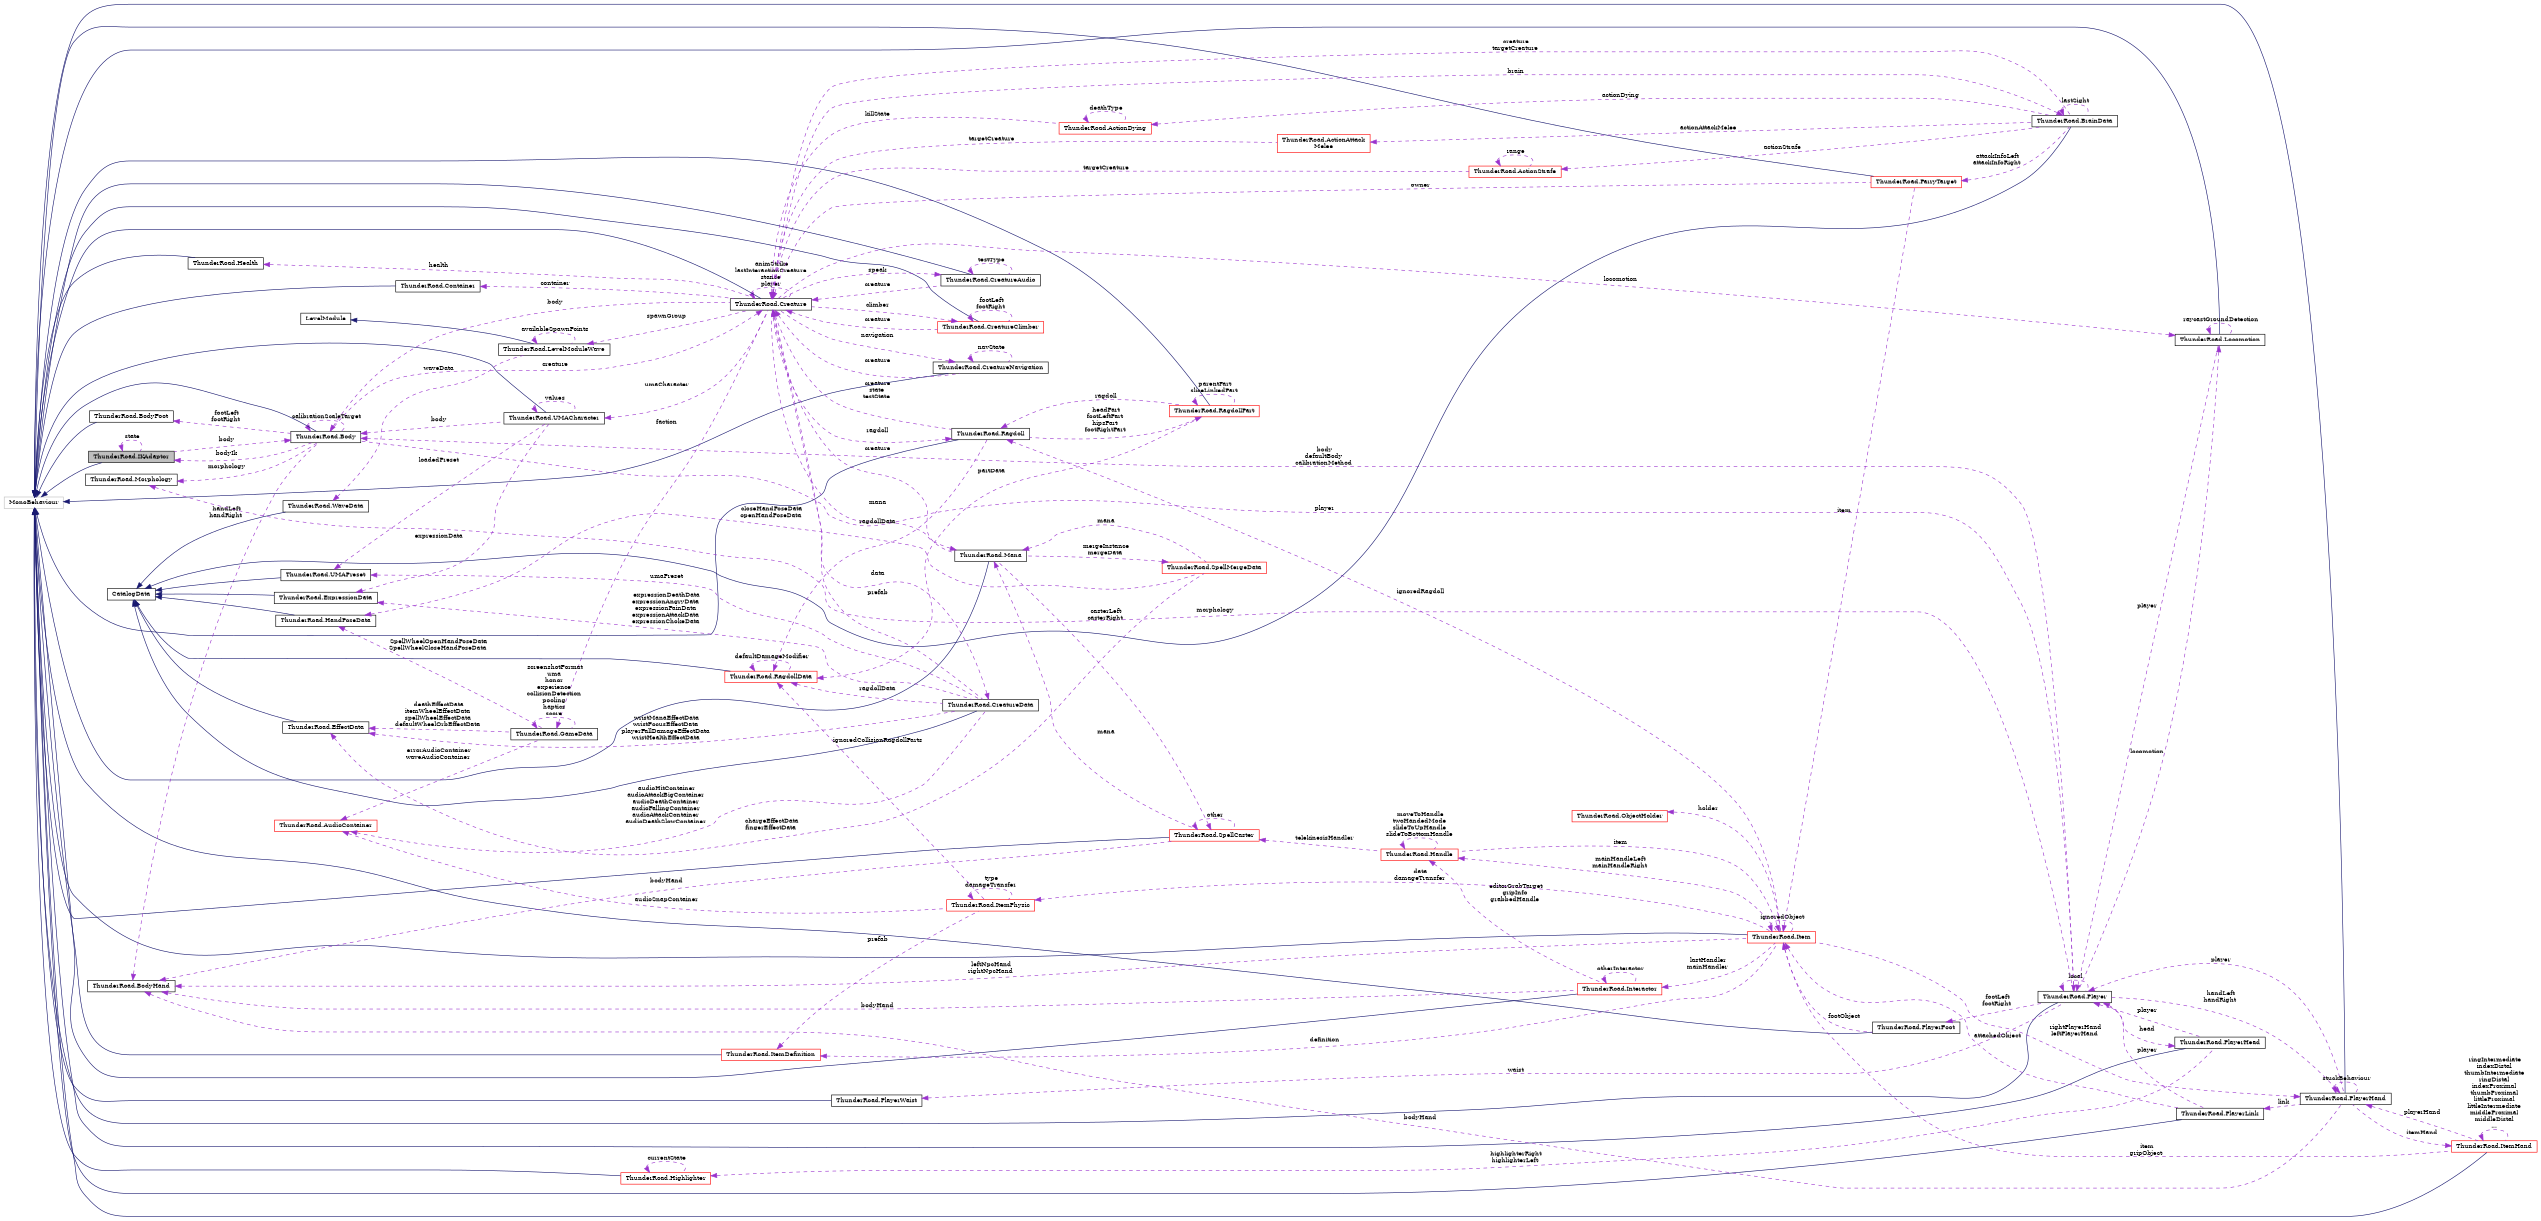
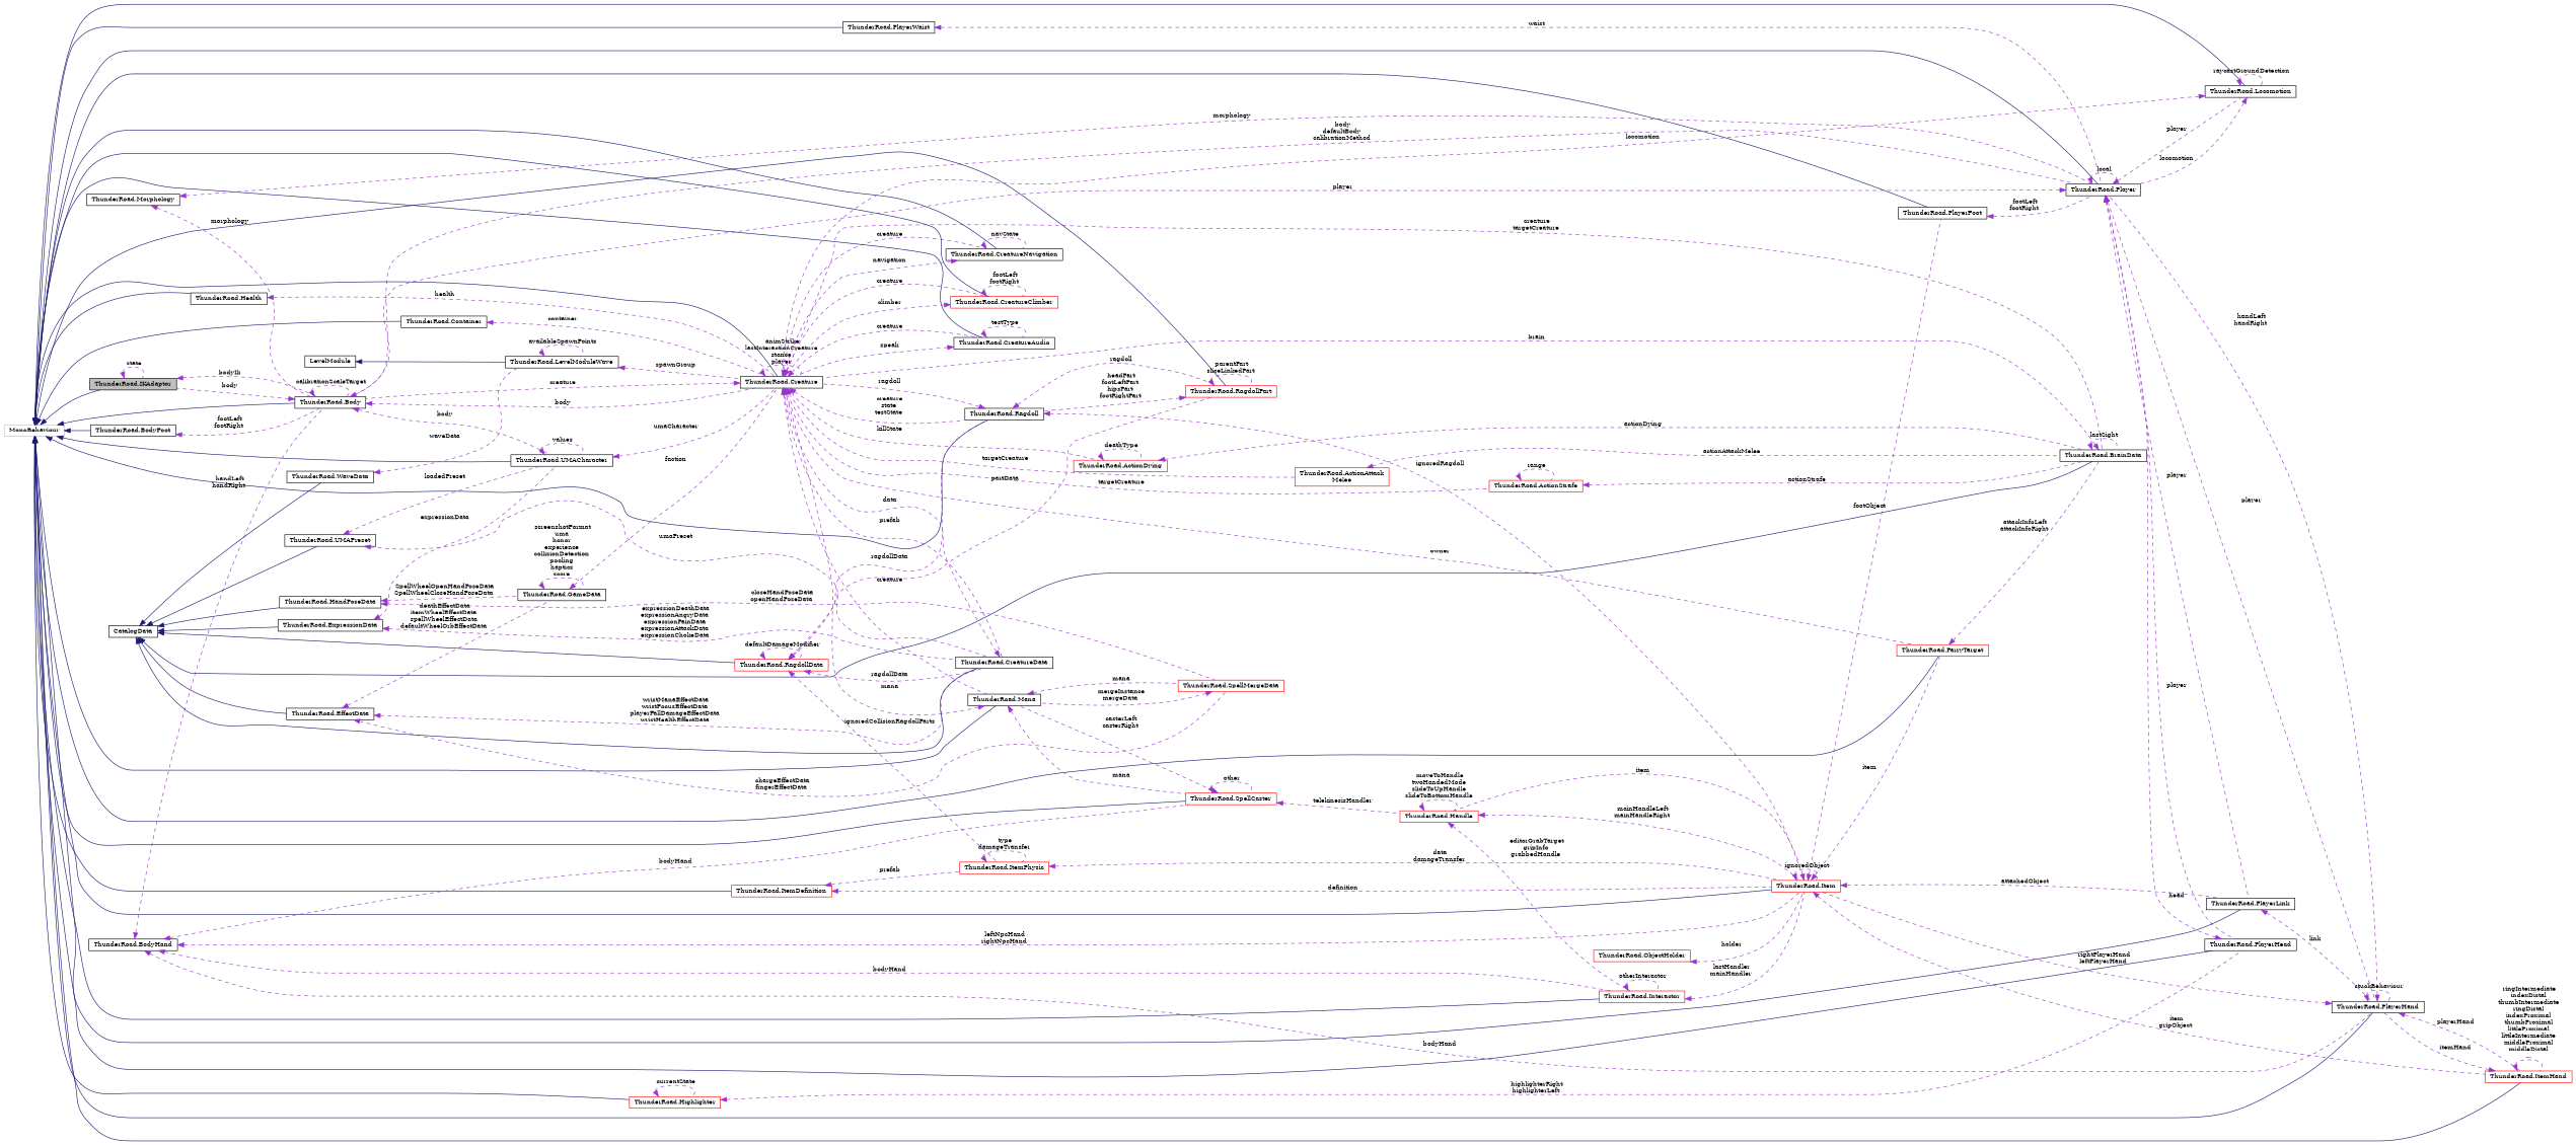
  digraph {
    fontname="DejaVu Serif"
    rankdir=LR
    node [color=black fillcolor=white fontname="DejaVu Serif" fontsize=10 shape=record style=filled]
    edge [color=darkorchid3 dir=back fontname="DejaVu Serif" fontsize=10 labelfontname=Helvetica labelfontsize=10 style=dashed]
    n1 [fillcolor=grey75 fontcolor=black height=0.2 label="ThunderRoad.IKAdaptor" width=0.4]
    n2 [height=0.2 label="ThunderRoad.Body" width=0.4]
    n3 [height=0.2 label="ThunderRoad.Player" width=0.4]
    n4 [height=0.2 label="ThunderRoad.Creature" width=0.4]
    n5 [height=0.2 label="ThunderRoad.UMACharacter" width=0.4]
    n6 [color=grey75 height=0.2 label=MonoBehaviour width=0.4]
    n7 [height=0.2 label="ThunderRoad.PlayerFoot" width=0.4]
    n8 [color=red height=0.2 label="ThunderRoad.Item" width=0.4]
    n9 [color=red height=0.2 label="ThunderRoad.Interactor" width=0.4]
    n10 [color=red height=0.2 label="ThunderRoad.SpellCaster" width=0.4]
    n11 [height=0.2 label="ThunderRoad.Mana" width=0.4]
    n12 [color=red height=0.2 label="ThunderRoad.CreatureClimber" width=0.4]
    n13 [height=0.2 label="ThunderRoad.Health" width=0.4]
    n14 [height=0.2 label="ThunderRoad.Locomotion" width=0.4]
    n15 [height=0.2 label="ThunderRoad.Ragdoll" width=0.4]
    n16 [color=red height=0.2 label="ThunderRoad.RagdollPart" width=0.4]
    n17 [height=0.2 label="ThunderRoad.CreatureAudio" width=0.4]
    n18 [height=0.2 label="ThunderRoad.Container" width=0.4]
    n19 [color=red height=0.2 label="ThunderRoad.ParryTarget" width=0.4]
    n20 [height=0.2 label="ThunderRoad.CreatureNavigation" width=0.4]
    n21 [color=red height=0.2 label="ThunderRoad.ItemDefinition" width=0.4]
    n22 [height=0.2 label="ThunderRoad.PlayerHand" width=0.4]
    n23 [height=0.2 label="ThunderRoad.PlayerLink" width=0.4]
    n24 [color=red height=0.2 label="ThunderRoad.ItemHand" width=0.4]
    n25 [height=0.2 label="ThunderRoad.PlayerHead" width=0.4]
    n26 [color=red height=0.2 label="ThunderRoad.Highlighter" width=0.4]
    n27 [height=0.2 label="ThunderRoad.PlayerWaist" width=0.4]
    n28 [height=0.2 label="ThunderRoad.BodyFoot" width=0.4]
    n29 [color=red height=0.2 label="ThunderRoad.Handle" width=0.4]
    n30 [color=red height=0.2 label="ThunderRoad.SpellMergeData" width=0.4]
    n31 [height=0.2 label="ThunderRoad.CreatureData" width=0.4]
    n32 [height=0.2 label="ThunderRoad.BrainData" width=0.4]
    n33 [color=red height=0.2 label="ThunderRoad.ActionDying" width=0.4]
    n34 [color=red height=0.2 label="ThunderRoad.ActionAttack\lMelee" width=0.4]
    n35 [color=red height=0.2 label="ThunderRoad.ActionStrafe" width=0.4]
    n36 [height=0.2 label="ThunderRoad.BodyHand" width=0.4]
    n37 [color=red height=0.2 label="ThunderRoad.ItemPhysic" width=0.4]
    n38 [height=0.2 label="ThunderRoad.EffectData" width=0.4]
    n39 [height=0.2 label="ThunderRoad.GameData" width=0.4]
    n40 [height=0.2 label=CatalogData width=0.4]
    n41 [height=0.2 label="ThunderRoad.HandPoseData" width=0.4]
    n42 [height=0.2 label="ThunderRoad.WaveData" width=0.4]
    n43 [color=red height=0.2 label="ThunderRoad.RagdollData" width=0.4]
    n44 [height=0.2 label="ThunderRoad.UMAPreset" width=0.4]
    n45 [height=0.2 label="ThunderRoad.ExpressionData" width=0.4]
    n46 [height=0.2 label="ThunderRoad.LevelModuleWave" width=0.4]
-   n47 [color=red height=0.2 label="ThunderRoad.AudioContainer" width=0.4]
    n48 [height=0.2 label=LevelModule width=0.4]
    n49 [color=red height=0.2 label="ThunderRoad.ObjectHolder" width=0.4]
    n50 [height=0.2 label="ThunderRoad.Morphology" width=0.4]
    n1 -> n1 [label=" state"]
    n1 -> n2 [label=" bodyIk"]
    n2 -> n1 [label=" body"]
    n2 -> n2 [label=" calibrationScaleTarget"]
    n2 -> n3 [label=" body\ndefaultBody\ncalibrationMethod"]
    n2 -> n4 [label=" body"]
    n2 -> n5 [label=" body"]
    n3 -> n2 [label=" player"]
    n3 -> n3 [label=" local"]
    n3 -> n14 [label=" player"]
    n3 -> n22 [label=" player"]
    n3 -> n23 [label=" player"]
    n3 -> n25 [label=" player"]
    n4 -> n2 [label=" creature"]
    n4 -> n4 [label=" animStrike\nlastInteractionCreature\nstance\nplayer"]
    n4 -> n11 [label=" creature"]
    n4 -> n12 [label=" creature"]
    n4 -> n15 [label=" creature\nstate\ntestState"]
    n4 -> n17 [label=" creature"]
    n4 -> n19 [label=" owner"]
    n4 -> n20 [label=" creature"]
    n4 -> n31 [label=" prefab"]
    n4 -> n32 [label=" creature\ntargetCreature"]
    n4 -> n33 [label=" killState"]
    n4 -> n34 [label=" targetCreature"]
    n4 -> n35 [label=" targetCreature"]
    n5 -> n4 [label=" umaCharacter"]
    n5 -> n5 [label=" values"]
    n6 -> n1 [color=midnightblue style=solid]
    n6 -> n2 [color=midnightblue style=solid]
    n6 -> n3 [color=midnightblue style=solid]
    n6 -> n4 [color=midnightblue style=solid]
    n6 -> n5 [color=midnightblue style=solid]
    n6 -> n7 [color=midnightblue style=solid]
    n6 -> n8 [color=midnightblue style=solid]
    n6 -> n9 [color=midnightblue style=solid]
    n6 -> n10 [color=midnightblue style=solid]
    n6 -> n11 [color=midnightblue style=solid]
    n6 -> n12 [color=midnightblue style=solid]
    n6 -> n13 [color=midnightblue style=solid]
    n6 -> n14 [color=midnightblue style=solid]
    n6 -> n15 [color=midnightblue style=solid]
    n6 -> n16 [color=midnightblue style=solid]
    n6 -> n17 [color=midnightblue style=solid]
    n6 -> n18 [color=midnightblue style=solid]
    n6 -> n19 [color=midnightblue style=solid]
    n6 -> n20 [color=midnightblue style=solid]
    n6 -> n21 [color=midnightblue style=solid]
    n6 -> n22 [color=midnightblue style=solid]
    n6 -> n23 [color=midnightblue style=solid]
    n6 -> n24 [color=midnightblue style=solid]
    n6 -> n25 [color=midnightblue style=solid]
    n6 -> n26 [color=midnightblue style=solid]
    n6 -> n27 [color=midnightblue style=solid]
    n6 -> n28 [color=midnightblue style=solid]
    n7 -> n3 [label=" footLeft\nfootRight"]
    n8 -> n7 [label=" footObject"]
    n8 -> n8 [label=" ignoredObject"]
    n8 -> n19 [label=" item"]
    n8 -> n23 [label=" attachedObject"]
    n8 -> n24 [label=" item\ngripObject"]
    n8 -> n29 [label=" item"]
    n9 -> n8 [label=" lastHandler\nmainHandler"]
    n9 -> n9 [label=" otherInteractor"]
    n10 -> n10 [label=" other"]
    n10 -> n11 [label=" casterLeft\ncasterRight"]
    n10 -> n29 [label=" telekinesisHandler"]
    n11 -> n4 [label=" mana"]
    n11 -> n10 [label=" mana"]
    n11 -> n30 [label=" mana"]
    n12 -> n4 [label=" climber"]
    n12 -> n12 [label=" footLeft\nfootRight"]
    n13 -> n4 [label=" health"]
    n14 -> n3 [label=" locomotion"]
    n14 -> n4 [label=" locomotion"]
    n14 -> n14 [label=" raycastGroundDetection"]
    n15 -> n4 [label=" ragdoll"]
    n15 -> n8 [label=" ignoredRagdoll"]
    n15 -> n16 [label=" ragdoll"]
    n16 -> n15 [label=" headPart\nfootLeftPart\nhipsPart\nfootRightPart"]
    n16 -> n16 [label=" parentPart\nsliceLinkedPart"]
    n17 -> n4 [label=" speak"]
    n17 -> n17 [label=" testType"]
    n18 -> n4 [label=" container"]
    n19 -> n32 [label=" attackInfoLeft\nattackInfoRight"]
    n20 -> n4 [label=" navigation"]
    n20 -> n20 [label=" navState"]
    n21 -> n8 [label=" definition"]
    n21 -> n37 [label=" prefab"]
    n22 -> n3 [label=" handLeft\nhandRight"]
    n22 -> n8 [label=" rightPlayerHand\nleftPlayerHand"]
    n22 -> n22 [label=" stuckBehaviour"]
    n22 -> n24 [label=" playerHand"]
    n23 -> n22 [label=" link"]
    n24 -> n22 [label=" itemHand"]
    n24 -> n24 [label=" ringIntermediate\nindexDistal\nthumbIntermediate\nringDistal\nindexProximal\nthumbProximal\nlittleProximal\nlittleIntermediate\nmiddleProximal\nmiddleDistal\n..."]
    n25 -> n3 [label=" head"]
    n26 -> n25 [label=" highlighterRight\nhighlighterLeft"]
    n26 -> n26 [label=" currentState"]
    n27 -> n3 [label=" waist"]
    n28 -> n2 [label=" footLeft\nfootRight"]
    n29 -> n8 [label=" mainHandleLeft\nmainHandleRight"]
    n29 -> n9 [label=" editorGrabTarget\ngripInfo\ngrabbedHandle"]
    n29 -> n29 [label=" moveToHandle\ntwoHandedMode\nslideToUpHandle\nslideToBottomHandle"]
    n30 -> n11 [label=" mergeInstance\nmergeData"]
    n31 -> n4 [label=" data"]
    n32 -> n4 [label=" brain"]
    n32 -> n32 [label=" lastSight"]
    n33 -> n32 [label=" actionDying"]
    n33 -> n33 [label=" deathType"]
    n34 -> n32 [label=" actionAttackMelee"]
    n35 -> n32 [label=" actionStrafe"]
    n35 -> n35 [label=" range"]
    n36 -> n2 [label=" handLeft\nhandRight"]
    n36 -> n8 [label=" leftNpcHand\nrightNpcHand"]
    n36 -> n9 [label=" bodyHand"]
    n36 -> n10 [label=" bodyHand"]
    n36 -> n22 [label=" bodyHand"]
    n37 -> n8 [label=" data\ndamageTransfer"]
    n37 -> n37 [label=" type\ndamageTransfer"]
    n38 -> n30 [label=" chargeEffectData\nfingerEffectData"]
    n38 -> n31 [label=" wristManaEffectData\nwristFocusEffectData\nplayerFallDamageEffectData\nwristHealthEffectData"]
    n38 -> n39 [label=" deathEffectData\nitemWheelEffectData\nspellWheelEffectData\ndefaultWheelOrbEffectData"]
    n39 -> n4 [label=" faction"]
    n39 -> n39 [label=" screenshotFormat\numa\nhonor\nexperience\ncollisionDetection\npooling\nhaptics\nscore"]
    n40 -> n31 [color=midnightblue style=solid]
    n40 -> n32 [color=midnightblue style=solid]
    n40 -> n38 [color=midnightblue style=solid]
    n40 -> n41 [color=midnightblue style=solid]
    n40 -> n42 [color=midnightblue style=solid]
    n40 -> n43 [color=midnightblue style=solid]
    n40 -> n44 [color=midnightblue style=solid]
    n40 -> n45 [color=midnightblue style=solid]
    n41 -> n30 [label=" closeHandPoseData\nopenHandPoseData"]
    n41 -> n39 [label=" SpellWheelOpenHandPoseData\nSpellWheelCloseHandPoseData"]
    n42 -> n46 [label=" waveData"]
    n43 -> n15 [label=" ragdollData"]
    n43 -> n16 [label=" partData"]
    n43 -> n31 [label=" ragdollData"]
    n43 -> n37 [label=" ignoredCollisionRagdollParts"]
    n43 -> n43 [label=" defaultDamageModifier"]
    n44 -> n5 [label=" loadedPreset"]
    n44 -> n31 [label=" umaPreset"]
    n45 -> n5 [label=" expressionData"]
    n45 -> n31 [label=" expressionDeathData\nexpressionAngryData\nexpressionPainData\nexpressionAttackData\nexpressionChokeData"]
    n46 -> n4 [label=" spawnGroup"]
    n46 -> n46 [label=" availableSpawnPoints"]
-   n47 -> n31 [label=" audioHitContainer\naudioAttackBigContainer\naudioDeathContainer\naudioFallingContainer\naudioAttackContainer\naudioDeathSlowContainer"]
-   n47 -> n37 [label=" audioSnapContainer"]
-   n47 -> n39 [label=" errorAudioContainer\nwaveAudioContainer"]
    n48 -> n46 [color=midnightblue style=solid]
    n49 -> n8 [label=" holder"]
    n50 -> n2 [label=" morphology"]
    n50 -> n3 [label=" morphology"]
  }
